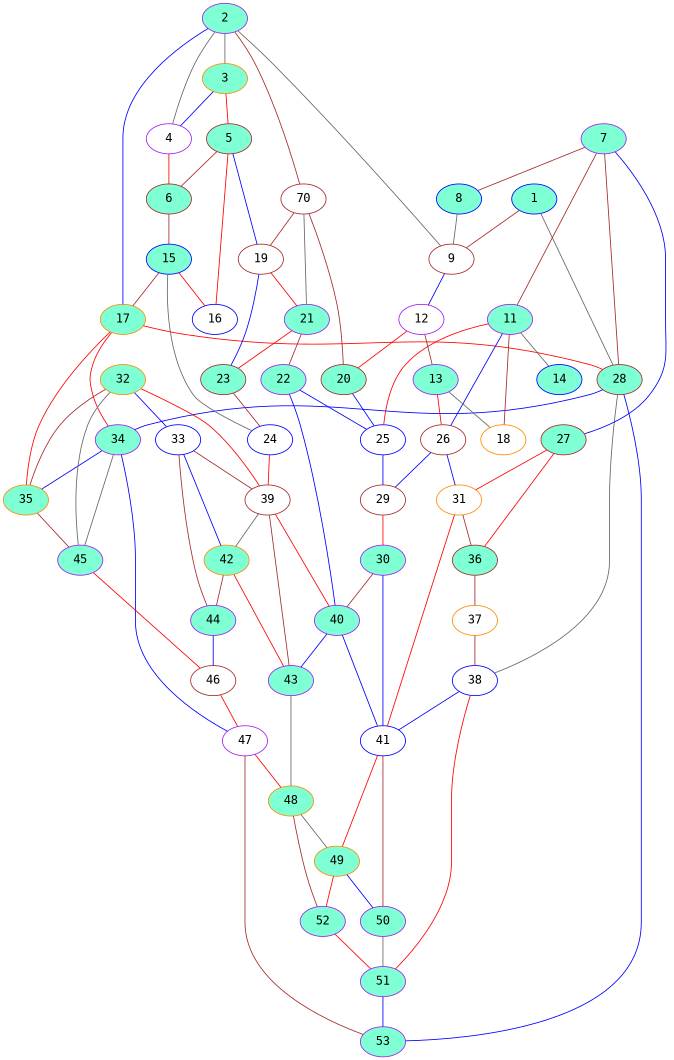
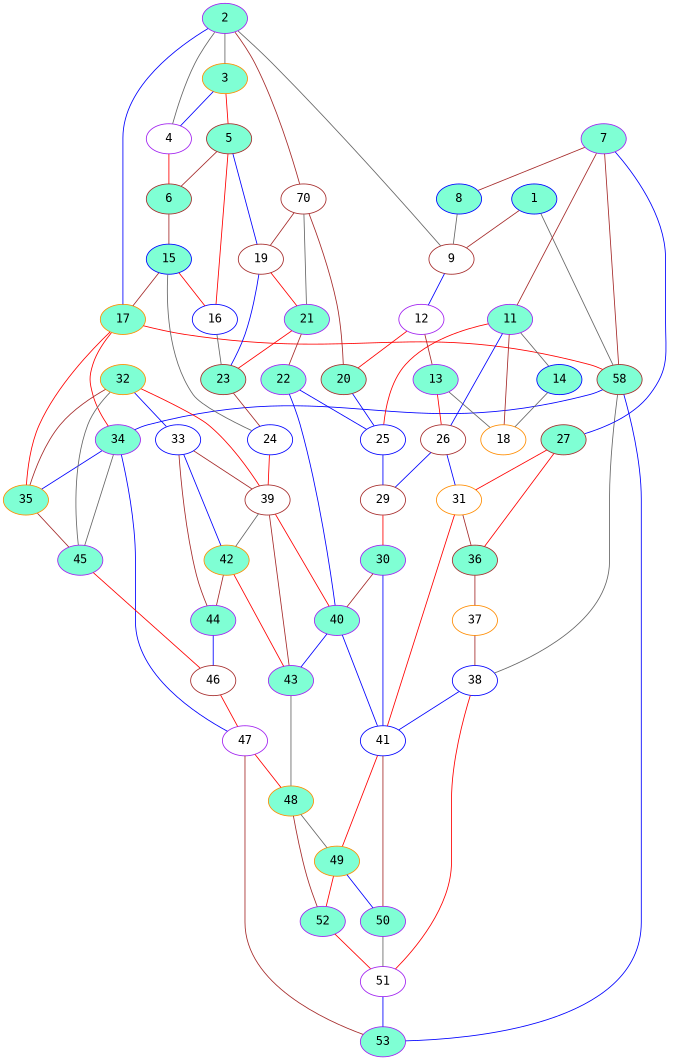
  graph {
    fontname="DejaVu Sans Mono"
    node [color=purple fillcolor=aquamarine fontname="DejaVu Sans Mono" style=filled]
    edge [color=brown fontname="DejaVu Sans Mono" weight=1.0]
    1 [color=blue]
    9 [color=brown fillcolor=white]
-   28 [color=brown]
+   28 [color=brown label=58]
    12 [fillcolor=white]
    34
    38 [color=blue fillcolor=white]
    53
    2
    3 [color=darkorange]
    4 [fillcolor=white]
    n11 [color=brown fillcolor=white label=70]
    17 [color=darkorange]
    5 [color=brown]
    6 [color=brown]
    19 [color=brown fillcolor=white]
    20 [color=brown]
    21
    35 [color=darkorange]
    16 [color=blue fillcolor=white]
    15 [color=blue]
    23 [color=brown]
    24 [color=blue fillcolor=white]
    7
    8 [color=blue]
    11
    27 [color=brown]
    14 [color=blue]
    18 [color=darkorange fillcolor=white]
    26 [color=brown fillcolor=white]
    25 [color=blue fillcolor=white]
    31 [color=darkorange fillcolor=white]
    36 [color=brown]
    13
    22
    29 [color=brown fillcolor=white]
    39 [color=brown fillcolor=white]
    45
    47 [fillcolor=white]
    40
    41 [color=blue fillcolor=white]
    43
    42 [color=darkorange]
    30
    37 [color=darkorange fillcolor=white]
-   51
+   51 [fillcolor=white]
    49 [color=darkorange]
    50
    32 [color=darkorange]
    33 [color=blue fillcolor=white]
    44
    46 [color=brown fillcolor=white]
    48 [color=darkorange]
    52
    1 -- 9
    1 -- 28 [color=gray40]
    9 -- 12 [color=blue]
    28 -- 34 [color=blue]
    28 -- 38 [color=gray40]
    28 -- 53 [color=blue]
    12 -- 20 [color=red weight=2.0]
    12 -- 13
    34 -- 35 [color=blue]
    34 -- 45 [color=gray40]
    34 -- 47 [color=blue]
    38 -- 41 [color=blue]
    38 -- 51 [color=red]
    2 -- 9 [color=gray40]
    2 -- 3 [color=gray40]
    2 -- 4 [color=gray40]
    2 -- n11
    2 -- 17 [color=blue]
    3 -- 4 [color=blue]
    3 -- 5 [color=red]
    4 -- 6 [color=red weight=2.0]
    n11 -- 19
    n11 -- 20
    n11 -- 21 [color=gray40]
    17 -- 28 [color=red]
    17 -- 34 [color=red]
    17 -- 35 [color=red]
    5 -- 6
    5 -- 19 [color=blue]
    5 -- 16 [color=red]
    6 -- 15
    19 -- 21 [color=red]
    19 -- 23 [color=blue]
    20 -- 25 [color=blue]
    21 -- 23 [color=red]
    21 -- 22
    35 -- 45
+   16 -- 23 [color=gray40]
    15 -- 17
    15 -- 16 [color=red]
    15 -- 24 [color=gray40]
    23 -- 24
    24 -- 39 [color=red]
    7 -- 28
    7 -- 8
    7 -- 11
    7 -- 27 [color=blue]
    8 -- 9 [color=gray40]
    11 -- 14 [color=gray40]
    11 -- 18
    11 -- 26 [color=blue]
    11 -- 25 [color=red]
    27 -- 31 [color=red]
    27 -- 36 [color=red]
+   14 -- 18 [color=gray40 weight=2.0]
    26 -- 31 [color=blue]
    26 -- 29 [color=blue]
    25 -- 29 [color=blue]
    31 -- 36
    31 -- 41 [color=red]
    36 -- 37
    13 -- 18 [color=gray40]
    13 -- 26 [color=red]
    22 -- 25 [color=blue]
    22 -- 40 [color=blue]
    29 -- 30 [color=red]
    39 -- 40 [color=red]
    39 -- 43
    39 -- 42 [color=gray40]
    45 -- 46 [color=red]
    47 -- 53
    47 -- 48 [color=red]
    40 -- 41 [color=blue]
    40 -- 43 [color=blue]
    41 -- 49 [color=red]
    41 -- 50
    43 -- 48 [color=gray40]
    42 -- 43 [color=red]
    42 -- 44
    30 -- 40
    30 -- 41 [color=blue]
    37 -- 38 [weight=2.0]
    51 -- 53 [color=blue]
    49 -- 50 [color=blue]
    49 -- 52 [color=red]
    50 -- 51 [color=gray40 weight=2.0]
    32 -- 35
    32 -- 39 [color=red]
    32 -- 45 [color=gray40]
    32 -- 33 [color=blue]
    33 -- 39
    33 -- 42 [color=blue]
    33 -- 44
    44 -- 46 [color=blue weight=2.0]
    46 -- 47 [color=red]
    48 -- 49 [color=gray40]
    48 -- 52
    52 -- 51 [color=red]
  }
